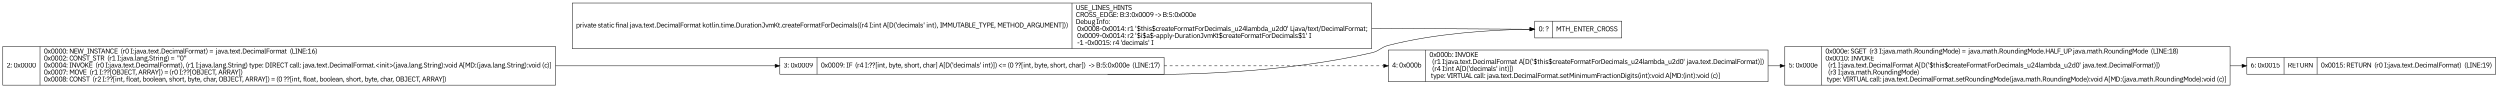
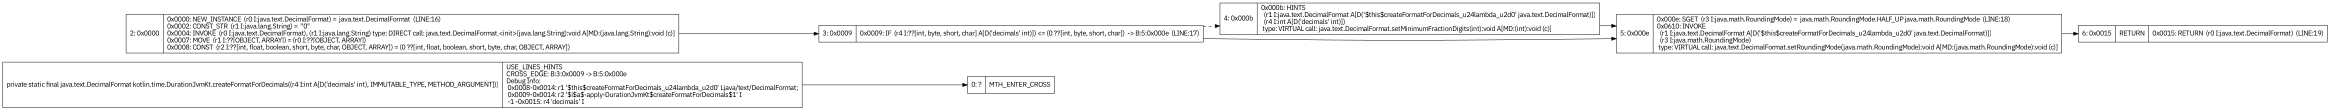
  digraph {
    fontname="IBM Plex Sans"
    rankdir=LR
    node [fontname="IBM Plex Sans" shape=record]
    edge [fontname="IBM Plex Sans"]
    n1 [label="{0\:\ ?|MTH_ENTER_CROSS\l}"]
    n2 [label="{2\:\ 0x0000|0x0000: NEW_INSTANCE  (r0 I:java.text.DecimalFormat) =  java.text.DecimalFormat  (LINE:16)\l0x0002: CONST_STR  (r1 I:java.lang.String) =  \"0\" \l0x0004: INVOKE  (r0 I:java.text.DecimalFormat), (r1 I:java.lang.String) type: DIRECT call: java.text.DecimalFormat.\<init\>(java.lang.String):void A[MD:(java.lang.String):void (c)]\l0x0007: MOVE  (r1 I:??[OBJECT, ARRAY]) = (r0 I:??[OBJECT, ARRAY]) \l0x0008: CONST  (r2 I:??[int, float, boolean, short, byte, char, OBJECT, ARRAY]) = (0 ??[int, float, boolean, short, byte, char, OBJECT, ARRAY]) \l}"]
    n3 [label="{3\:\ 0x0009|0x0009: IF  (r4 I:??[int, byte, short, char] A[D('decimals' int)]) \<= (0 ??[int, byte, short, char])  \-\> B:5:0x000e  (LINE:17)\l}"]
-   n4 [label="{4\:\ 0x000b|0x000b: INVOKE  \l  (r1 I:java.text.DecimalFormat A[D('$this$createFormatForDecimals_u24lambda_u2d0' java.text.DecimalFormat)])\l  (r4 I:int A[D('decimals' int)])\l type: VIRTUAL call: java.text.DecimalFormat.setMinimumFractionDigits(int):void A[MD:(int):void (c)]\l}"]
-   n5 [label="{5\:\ 0x000e|0x000e: SGET  (r3 I:java.math.RoundingMode) =  java.math.RoundingMode.HALF_UP java.math.RoundingMode  (LINE:18)\l0x0010: INVOKE  \l  (r1 I:java.text.DecimalFormat A[D('$this$createFormatForDecimals_u24lambda_u2d0' java.text.DecimalFormat)])\l  (r3 I:java.math.RoundingMode)\l type: VIRTUAL call: java.text.DecimalFormat.setRoundingMode(java.math.RoundingMode):void A[MD:(java.math.RoundingMode):void (c)]\l}"]
+   n4 [label="{4\:\ 0x000b|0x000b: HINTS  \l  (r1 I:java.text.DecimalFormat A[D('$this$createFormatForDecimals_u24lambda_u2d0' java.text.DecimalFormat)])\l  (r4 I:int A[D('decimals' int)])\l type: VIRTUAL call: java.text.DecimalFormat.setMinimumFractionDigits(int):void A[MD:(int):void (c)]\l}"]
+   n5 [label="{5\:\ 0x000e|0x000e: SGET  (r3 I:java.math.RoundingMode) =  java.math.RoundingMode.HALF_UP java.math.RoundingMode  (LINE:18)\l0x0610: INVOKE  \l  (r1 I:java.text.DecimalFormat A[D('$this$createFormatForDecimals_u24lambda_u2d0' java.text.DecimalFormat)])\l  (r3 I:java.math.RoundingMode)\l type: VIRTUAL call: java.text.DecimalFormat.setRoundingMode(java.math.RoundingMode):void A[MD:(java.math.RoundingMode):void (c)]\l}"]
    n6 [label="{6\:\ 0x0015|RETURN\l|0x0015: RETURN  (r0 I:java.text.DecimalFormat)  (LINE:19)\l}"]
    n7 [label="{private static final java.text.DecimalFormat kotlin.time.DurationJvmKt.createFormatForDecimals((r4 I:int A[D('decimals' int), IMMUTABLE_TYPE, METHOD_ARGUMENT]))  | USE_LINES_HINTS\lCROSS_EDGE: B:3:0x0009 \-\> B:5:0x000e\lDebug Info:\l  0x0008\-0x0014: r1 '$this$createFormatForDecimals_u24lambda_u2d0' Ljava\/text\/DecimalFormat;\l  0x0009\-0x0014: r2 '$i$a$\-apply\-DurationJvmKt$createFormatForDecimals$1' I\l  \-1 \-0x0015: r4 'decimals' I\l}"]
    n2 -> n3
    n3 -> n4 [style=dashed]
-   n3 -> n1
+   n3 -> n5
    n4 -> n5
    n5 -> n6
    n7 -> n1
  }
